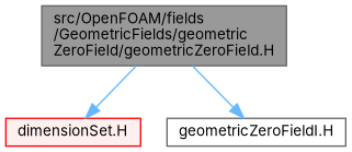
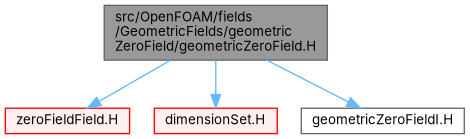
  digraph {
    fontname=Inter
    node [color=red fillcolor="#FFF0F0" fontname=Inter fontsize=10 shape=box style=filled]
    edge [color=steelblue1 fontname=Inter fontsize=10 labelfontname=Helvetica labelfontsize=10 style=solid]
    n1 [color=gray40 fillcolor=grey60 fontcolor=black height=0.2 label="src/OpenFOAM/fields\l/GeometricFields/geometric\lZeroField/geometricZeroField.H" width=0.4]
+   n2 [height=0.2 label="zeroFieldField.H" width=0.4]
    n3 [height=0.2 label="dimensionSet.H" width=0.4]
    n4 [color=grey40 fillcolor=white height=0.2 label="geometricZeroFieldI.H" width=0.4]
+   n1 -> n2
    n1 -> n3
    n1 -> n4
  }
